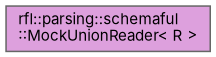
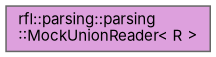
  digraph {
    rankdir=LR
    fontname=Inter
-   n1 [color=grey40 fillcolor=plum fontname=Inter fontsize=10 height=0.2 label="rfl::parsing::schemaful\l::MockUnionReader\< R \>" shape=box style=filled width=0.4]
+   n1 [color=grey40 fillcolor=plum fontname=Inter fontsize=10 height=0.2 label="rfl::parsing::parsing\l::MockUnionReader\< R \>" shape=box style=filled width=0.4]
  }
